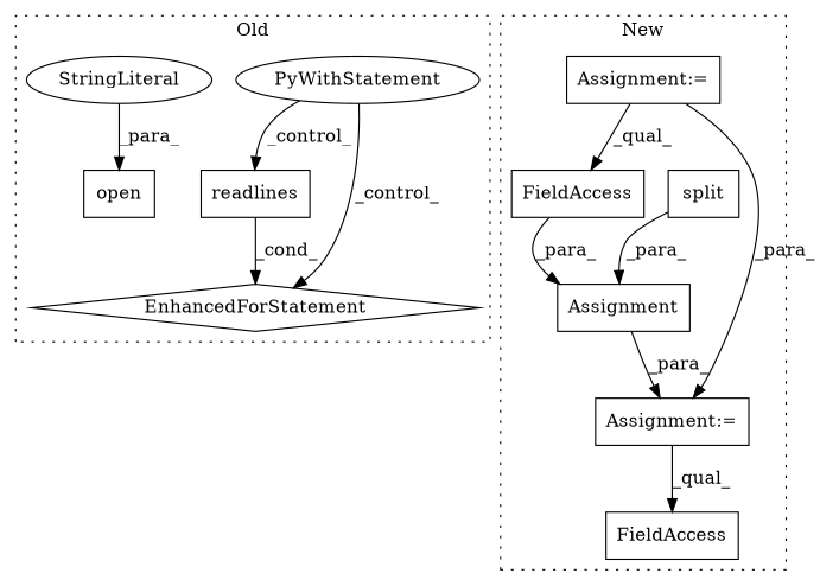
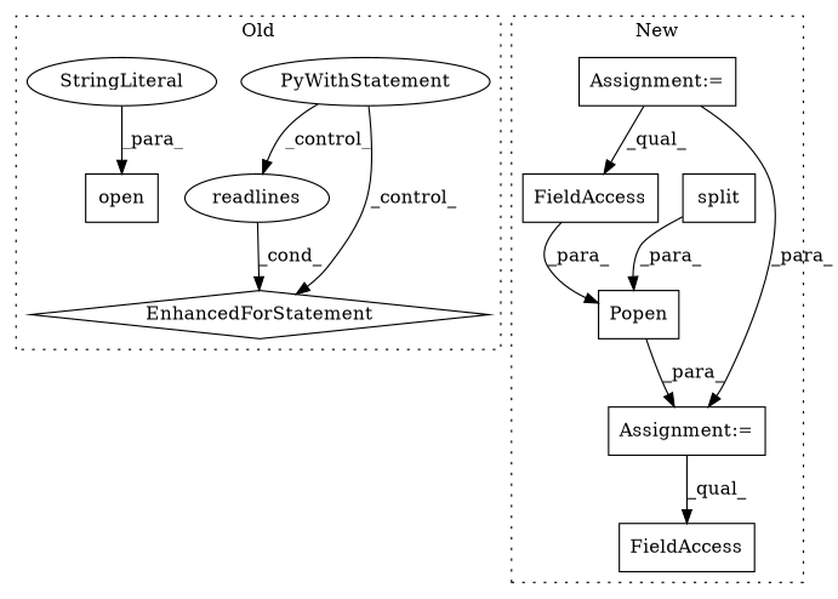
  digraph {
    node [a=32 l=3 shape=box]
-   n1 [l=11 label=readlines s=580]
+   n1 [l=11 label=readlines s=580 shape=ellipse]
    n2 [a=104 l="10,2" label=PyWithStatement s="446,472" shape=ellipse]
    n3 [a=70 l="57,2" label=EnhancedForStatement s="503,591" shape=diamond]
    n4 [l="5,1" label=open s="456,471"]
    n5 [a=45 label=StringLiteral s=468 shape=ellipse]
-   n6 [l="6,1" label=Assignment s="614,685"]
+   n6 [l="6,1" label=Popen s="614,685"]
    n7 [l="6,1" label=split s="626,641"]
    n8 [a=22 l=10 label=FieldAccess s=667]
    n9 [a=22 l=12 label=FieldAccess s=1403]
    n10 [a=7 l=1 label="Assignment:=" s=602]
    n11 [a=7 label="Assignment:=" s=308]
    subgraph cluster_1 {
      label=Old
      style=dotted
      n1
      n2
      n3
      n4
      n5
    }
    subgraph cluster_2 {
      label=New
      style=dotted
      n6
      n7
      n8
      n9
      n10
      n11
    }
    n1 -> n3 [label=_cond_]
    n2 -> n1 [label=_control_]
    n2 -> n3 [label=_control_]
    n5 -> n4 [label=_para_]
    n6 -> n10 [label=_para_]
    n7 -> n6 [label=_para_]
    n8 -> n6 [label=_para_]
    n10 -> n9 [label=_qual_]
    n11 -> n8 [label=_qual_]
    n11 -> n10 [label=_para_]
  }
